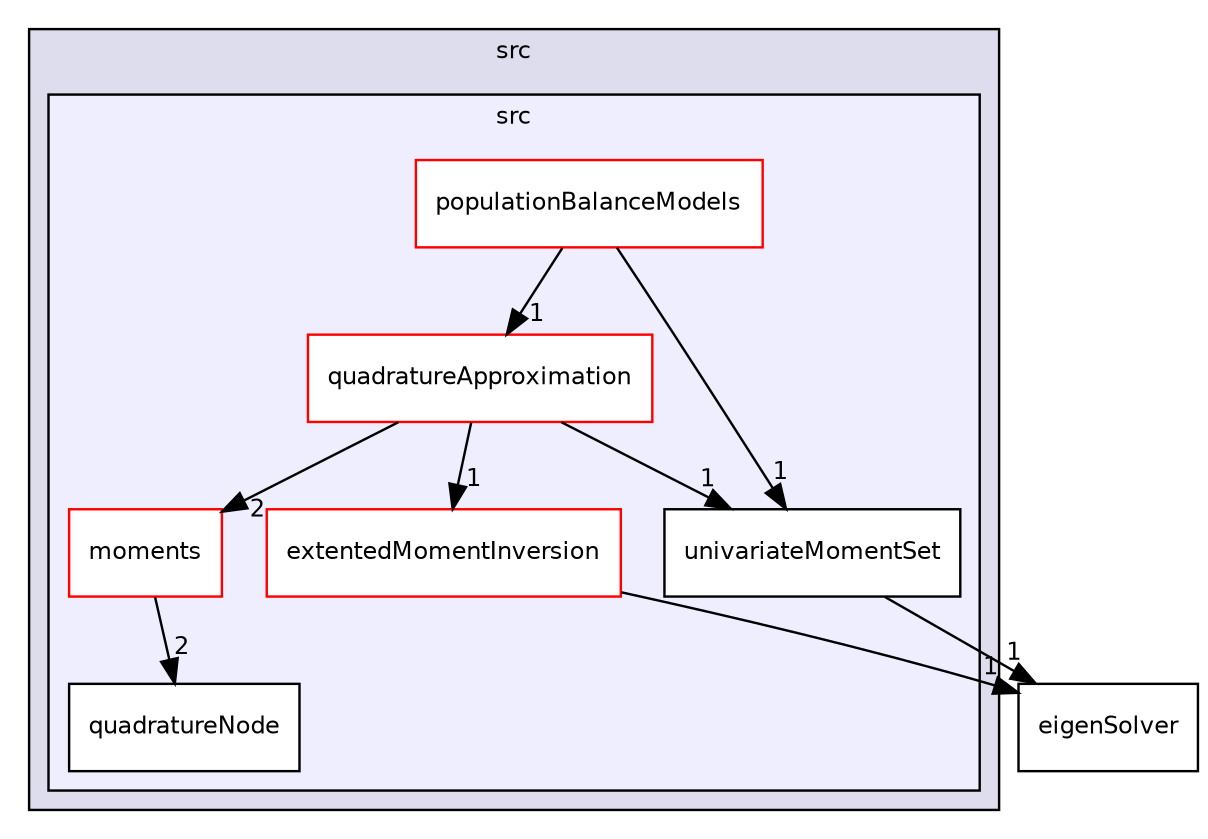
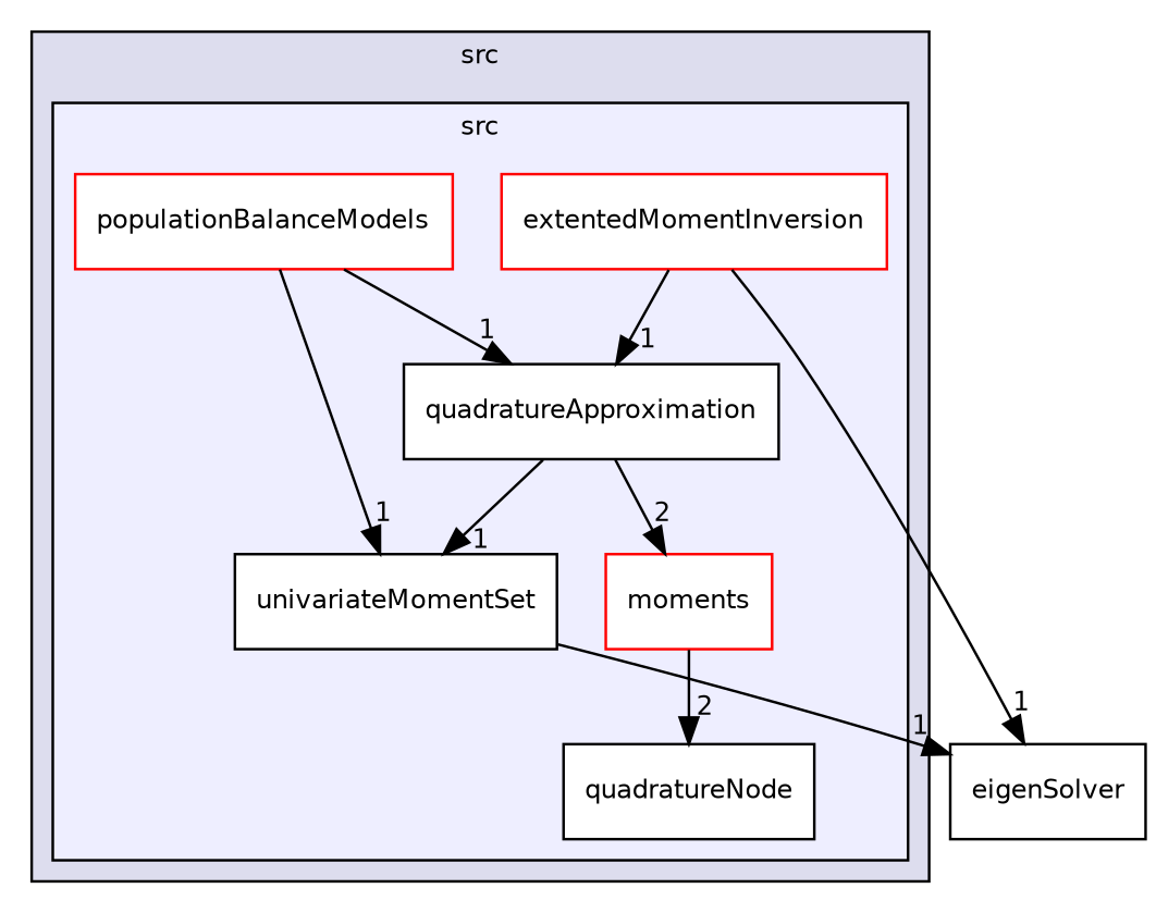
  digraph {
    compound=true
    node [color=red fillcolor=white fontname=Helvetica fontsize=10 shape=box style=filled]
    edge [headlabel=1 labeldistance=1.5 labelfontname=Helvetica labelfontsize=10]
    n1 [label=extentedMomentInversion]
    n2 [label=moments]
    n3 [label=populationBalanceModels]
-   n4 [label=quadratureApproximation]
+   n4 [color=black label=quadratureApproximation]
    n5 [color=black label=quadratureNode]
    n6 [color=black label=univariateMomentSet]
    n7 [label=eigenSolver color="" fillcolor="" style=""]
    subgraph cluster_1 {
      bgcolor="#ddddee"
      fontname=Helvetica
      fontsize=10
      label=src
      pencolor=black
      subgraph cluster_2 {
        bgcolor="#eeeeff"
        fontname=Helvetica
        fontsize=10
        label=src
        pencolor=black
        n1
        n2
        n3
        n4
        n5
        n6
      }
    }
    n1 -> n7
    n2 -> n5 [headlabel=2]
    n3 -> n4
    n3 -> n6
-   n4 -> n1
+   n1 -> n4
    n4 -> n2 [headlabel=2]
    n4 -> n6
    n6 -> n7
  }
